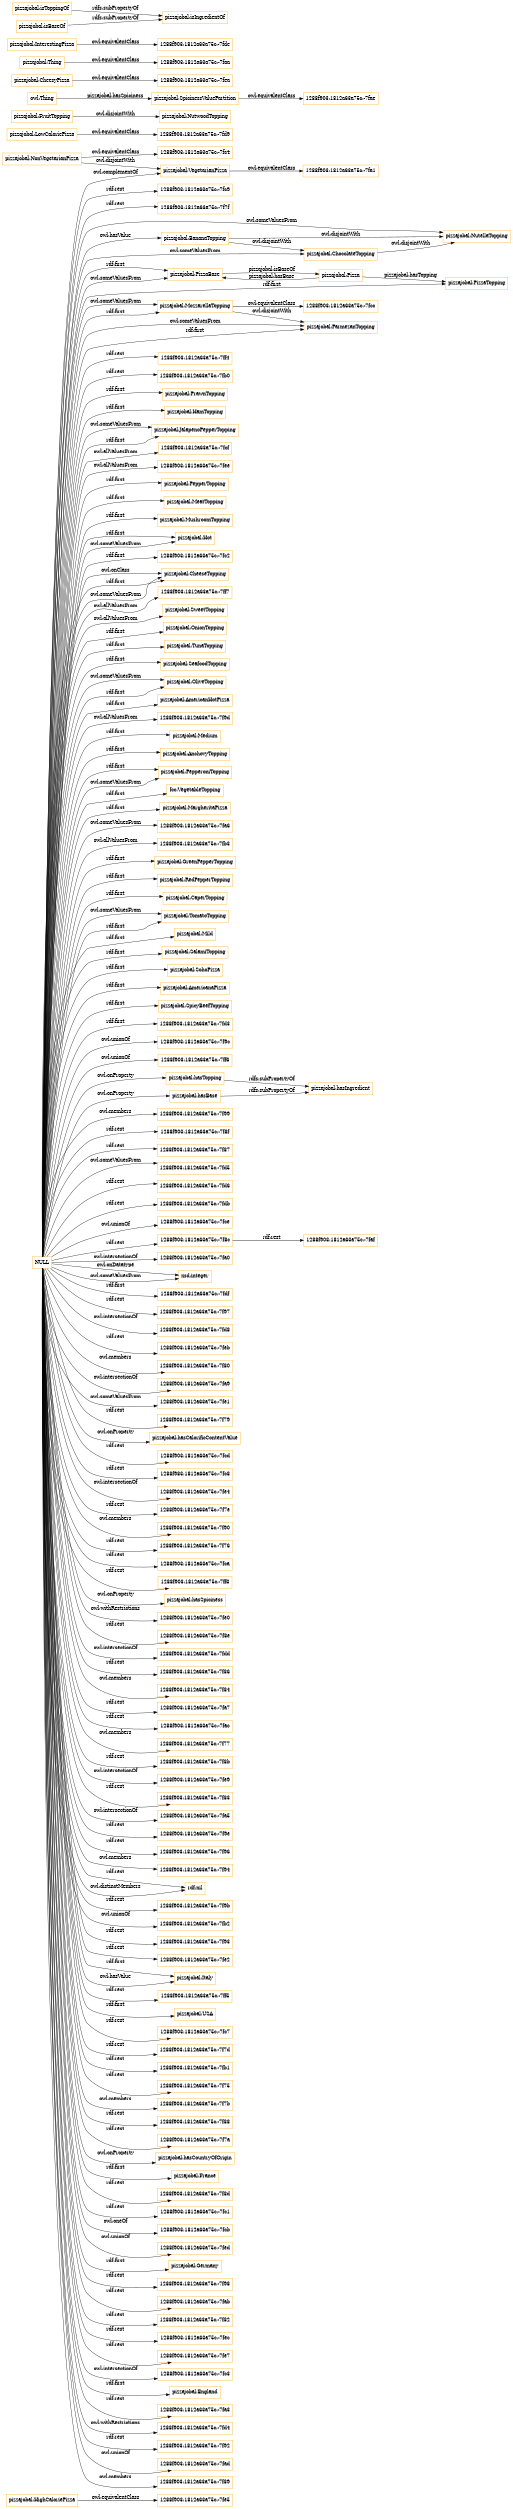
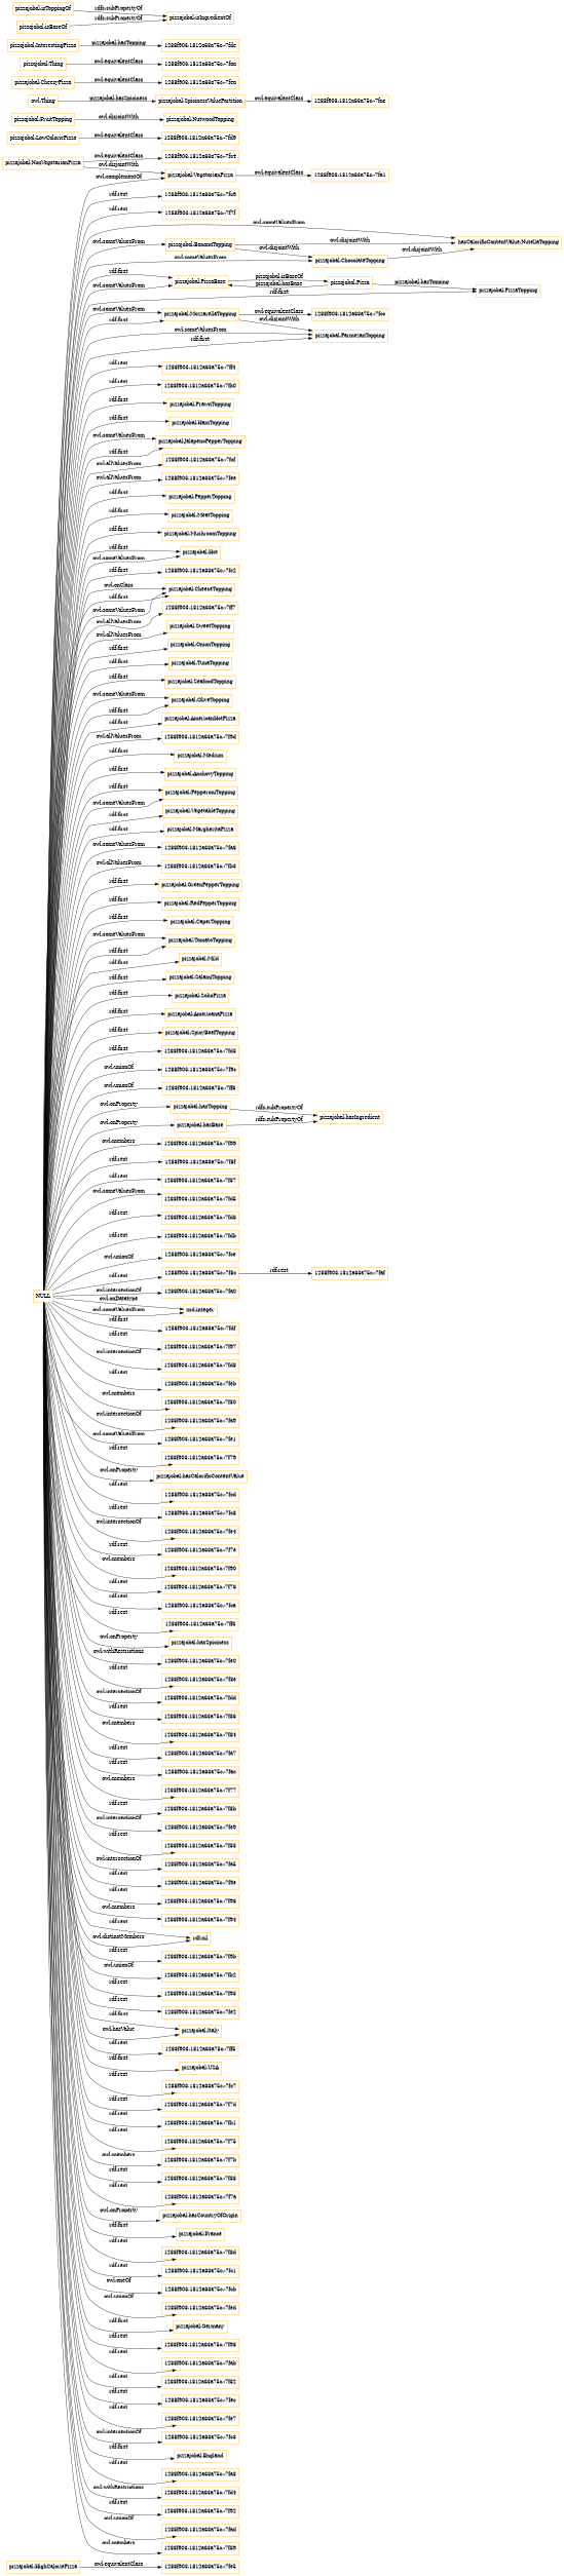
  digraph {
    rankdir=LR
    node [color=orange shape=rectangle]
    "pizzajobal:HighCaloriePizza"
    "1288f903:1812a63a75c:-7fe5"
    "pizzajobal:ChocolateTopping"
-   "pizzajobal:NutellaTopping"
+   "pizzajobal:NutellaTopping" [label="hasCalorificContentValue:NutellaTopping"]
    "pizzajobal:PizzaBase"
    "pizzajobal:Pizza"
    "pizzajobal:PizzaTopping"
    "pizzajobal:LowCaloriePizza"
    "1288f903:1812a63a75c:-7fd9"
    "pizzajobal:FruitTopping"
    "pizzajobal:NutwoodTopping"
    "pizzajobal:MozzarellaTopping"
    "pizzajobal:ParmezanTopping"
    "1288f903:1812a63a75c:-7fcc"
    "pizzajobal:SpicinessValuePartition"
    "1288f903:1812a63a75c:-7fae"
    "pizzajobal:CheesyPizza"
    "1288f903:1812a63a75c:-7fea"
    "pizzajobal:VegetarianPizza"
    "1288f903:1812a63a75c:-7fa1"
    "pizzajobal:BananaTopping"
    n22 [label="pizzajobal:Thing"]
    "1288f903:1812a63a75c:-7faa"
    "pizzajobal:InterestingPizza"
    "1288f903:1812a63a75c:-7fde"
    "pizzajobal:NonVegetarianPizza"
    "1288f903:1812a63a75c:-7fc4"
    NULL
    "pizzajobal:PrawnTopping"
    "pizzajobal:HamTopping"
    "pizzajobal:JalapenoPepperTopping"
    "1288f903:1812a63a75c:-7fcf"
    "1288f903:1812a63a75c:-7fee"
    "pizzajobal:PepperTopping"
    "pizzajobal:MeatTopping"
    "pizzajobal:MushroomTopping"
    "pizzajobal:Hot"
    "1288f903:1812a63a75c:-7fc2"
    "pizzajobal:CheeseTopping"
    "1288f903:1812a63a75c:-7ff7"
    "pizzajobal:SweetTopping"
    "pizzajobal:OnionTopping"
    "pizzajobal:TunaTopping"
    "pizzajobal:SeafoodTopping"
    "pizzajobal:OliveTopping"
    "pizzajobal:AmericanHotPizza"
    "1288f903:1812a63a75c:-7f9d"
    "pizzajobal:Medium"
    "pizzajobal:AnchovyTopping"
    "pizzajobal:PepperoniTopping"
-   "pizzajobal:VegetableTopping" [label="fcc:VegetableTopping"]
+   "pizzajobal:VegetableTopping"
    "pizzajobal:MargheritaPizza"
    "1288f903:1812a63a75c:-7fa6"
    "1288f903:1812a63a75c:-7fb3"
    "pizzajobal:GreenPepperTopping"
    "pizzajobal:RedPepperTopping"
    "pizzajobal:CaperTopping"
    "pizzajobal:TomatoTopping"
    "pizzajobal:Mild"
    "pizzajobal:SalamiTopping"
    "pizzajobal:SohoPizza"
    "pizzajobal:AmericanaPizza"
    "pizzajobal:SpicyBeefTopping"
    "1288f903:1812a63a75c:-7fd3"
    "1288f903:1812a63a75c:-7f9c"
    "1288f903:1812a63a75c:-7ff6"
    "pizzajobal:hasTopping"
    "1288f903:1812a63a75c:-7f99"
    "pizzajobal:hasBase"
    "1288f903:1812a63a75c:-7f8f"
    "1288f903:1812a63a75c:-7f87"
    "1288f903:1812a63a75c:-7fd5"
    "1288f903:1812a63a75c:-7fd6"
    "1288f903:1812a63a75c:-7fdb"
    "1288f903:1812a63a75c:-7fce"
    "1288f903:1812a63a75c:-7f8c"
    "1288f903:1812a63a75c:-7fa0"
    "xsd:integer"
    "1288f903:1812a63a75c:-7fdf"
    "1288f903:1812a63a75c:-7f97"
    "1288f903:1812a63a75c:-7fd8"
    "1288f903:1812a63a75c:-7feb"
    "1288f903:1812a63a75c:-7f80"
    "1288f903:1812a63a75c:-7fa9"
    "1288f903:1812a63a75c:-7fe1"
    "1288f903:1812a63a75c:-7f79"
    "pizzajobal:hasCalorificContentValue"
    "1288f903:1812a63a75c:-7fcd"
    n89 [label="1288f983:1812a63a75c:-7fc8"]
    "1288f903:1812a63a75c:-7fe4"
    "1288f903:1812a63a75c:-7f7e"
    "1288f903:1812a63a75c:-7f90"
    "1288f903:1812a63a75c:-7f76"
    "1288f903:1812a63a75c:-7fca"
    "1288f903:1812a63a75c:-7ff3"
    "pizzajobal:hasSpiciness"
    "1288f903:1812a63a75c:-7fe0"
    "1288f903:1812a63a75c:-7f8e"
    "1288f903:1812a63a75c:-7fdd"
    "1288f903:1812a63a75c:-7f86"
    "1288f903:1812a63a75c:-7f84"
    "1288f903:1812a63a75c:-7fa7"
    "1288f903:1812a63a75c:-7fac"
    "1288f903:1812a63a75c:-7f77"
    "1288f903:1812a63a75c:-7f8b"
    "1288f903:1812a63a75c:-7fe9"
    "1288f903:1812a63a75c:-7f83"
    "1288f903:1812a63a75c:-7fa5"
    "1288f903:1812a63a75c:-7f9e"
    "1288f903:1812a63a75c:-7f96"
    "1288f903:1812a63a75c:-7f94"
    "rdf:nil"
    "1288f903:1812a63a75c:-7f9b"
    "1288f903:1812a63a75c:-7fb2"
    "1288f903:1812a63a75c:-7f93"
    "1288f903:1812a63a75c:-7fe2"
    "pizzajobal:Italy"
    "1288f903:1812a63a75c:-7ff5"
    "pizzajobal:USA"
    "1288f903:1812a63a75c:-7fc7"
    "1288f903:1812a63a75c:-7f7d"
    "1288f903:1812a63a75c:-7fb1"
    "1288f903:1812a63a75c:-7f75"
    "1288f903:1812a63a75c:-7f7b"
    "1288f903:1812a63a75c:-7f88"
    "1288f903:1812a63a75c:-7f7a"
    "pizzajobal:hasCountryOfOrigin"
    "pizzajobal:France"
    "1288f903:1812a63a75c:-7f8d"
    "1288f903:1812a63a75c:-7fc1"
    "1288f903:1812a63a75c:-7fcb"
    "1288f903:1812a63a75c:-7fed"
    "pizzajobal:Germany"
    "1288f903:1812a63a75c:-7f98"
    "1288f903:1812a63a75c:-7fab"
    "1288f903:1812a63a75c:-7f82"
    "1288f903:1812a63a75c:-7fec"
    "1288f903:1812a63a75c:-7fe7"
    "1288f903:1812a63a75c:-7fc3"
    "pizzajobal:England"
    "1288f903:1812a63a75c:-7fa3"
    "1288f903:1812a63a75c:-7fd4"
    "1288f903:1812a63a75c:-7f92"
    "1288f903:1812a63a75c:-7fad"
    "1288f903:1812a63a75c:-7f89"
    "1288f903:1812a63a75c:-7fc9"
    "1288f903:1812a63a75c:-7f7f"
    "1288f903:1812a63a75c:-7ff4"
    "1288f903:1812a63a75c:-7fb0"
    "pizzajobal:hasIngredient"
    "1288f903:1812a63a75c:-7faf"
    "pizzajobal:isToppingOf"
    "pizzajobal:isIngredientOf"
    "pizzajobal:isBaseOf"
    "owl:Thing"
    "pizzajobal:HighCaloriePizza" -> "1288f903:1812a63a75c:-7fe5" [label="owl:equivalentClass"]
    "pizzajobal:ChocolateTopping" -> "pizzajobal:NutellaTopping" [label="owl:disjointWith"]
    "pizzajobal:PizzaBase" -> "pizzajobal:Pizza" [label="pizzajobal:isBaseOf"]
    "pizzajobal:Pizza" -> "pizzajobal:PizzaBase" [label="pizzajobal:hasBase"]
    "pizzajobal:Pizza" -> "pizzajobal:PizzaTopping" [label="pizzajobal:hasTopping"]
    "pizzajobal:LowCaloriePizza" -> "1288f903:1812a63a75c:-7fd9" [label="owl:equivalentClass"]
    "pizzajobal:FruitTopping" -> "pizzajobal:NutwoodTopping" [label="owl:disjointWith"]
    "pizzajobal:MozzarellaTopping" -> "pizzajobal:ParmezanTopping" [label="owl:disjointWith"]
    "pizzajobal:MozzarellaTopping" -> "1288f903:1812a63a75c:-7fcc" [label="owl:equivalentClass"]
    "pizzajobal:SpicinessValuePartition" -> "1288f903:1812a63a75c:-7fae" [label="owl:equivalentClass"]
    "pizzajobal:CheesyPizza" -> "1288f903:1812a63a75c:-7fea" [label="owl:equivalentClass"]
    "pizzajobal:VegetarianPizza" -> "1288f903:1812a63a75c:-7fa1" [label="owl:equivalentClass"]
    "pizzajobal:BananaTopping" -> "pizzajobal:ChocolateTopping" [label="owl:disjointWith"]
    "pizzajobal:BananaTopping" -> "pizzajobal:NutellaTopping" [label="owl:disjointWith"]
    n22 -> "1288f903:1812a63a75c:-7faa" [label="owl:equivalentClass"]
-   "pizzajobal:InterestingPizza" -> "1288f903:1812a63a75c:-7fde" [label="owl:equivalentClass"]
+   "pizzajobal:InterestingPizza" -> "1288f903:1812a63a75c:-7fde" [label="pizzajobal:hasTopping"]
    "pizzajobal:NonVegetarianPizza" -> "pizzajobal:VegetarianPizza" [label="owl:disjointWith"]
    "pizzajobal:NonVegetarianPizza" -> "1288f903:1812a63a75c:-7fc4" [label="owl:equivalentClass"]
    NULL -> "pizzajobal:ChocolateTopping" [label="owl:someValuesFrom"]
    NULL -> "pizzajobal:NutellaTopping" [label="owl:someValuesFrom"]
    NULL -> "pizzajobal:PizzaBase" [label="rdf:first"]
    NULL -> "pizzajobal:PizzaBase" [label="owl:someValuesFrom"]
    NULL -> "pizzajobal:PizzaTopping" [label="rdf:first"]
    NULL -> "pizzajobal:MozzarellaTopping" [label="owl:someValuesFrom"]
    NULL -> "pizzajobal:MozzarellaTopping" [label="rdf:first"]
    NULL -> "pizzajobal:ParmezanTopping" [label="owl:someValuesFrom"]
    NULL -> "pizzajobal:ParmezanTopping" [label="rdf:first"]
    NULL -> "pizzajobal:VegetarianPizza" [label="owl:complementOf"]
-   NULL -> "pizzajobal:BananaTopping" [label="owl:hasValue"]
+   NULL -> "pizzajobal:BananaTopping" [label="owl:someValuesFrom"]
    NULL -> "pizzajobal:PrawnTopping" [label="rdf:first"]
    NULL -> "pizzajobal:HamTopping" [label="rdf:first"]
    NULL -> "pizzajobal:JalapenoPepperTopping" [label="owl:someValuesFrom"]
    NULL -> "pizzajobal:JalapenoPepperTopping" [label="rdf:first"]
    NULL -> "1288f903:1812a63a75c:-7fcf" [label="owl:allValuesFrom"]
    NULL -> "1288f903:1812a63a75c:-7fee" [label="owl:allValuesFrom"]
    NULL -> "pizzajobal:PepperTopping" [label="rdf:first"]
    NULL -> "pizzajobal:MeatTopping" [label="rdf:first"]
    NULL -> "pizzajobal:MushroomTopping" [label="rdf:first"]
    NULL -> "pizzajobal:Hot" [label="rdf:first"]
    NULL -> "pizzajobal:Hot" [label="owl:someValuesFrom"]
    NULL -> "1288f903:1812a63a75c:-7fc2" [label="rdf:first"]
    NULL -> "pizzajobal:CheeseTopping" [label="owl:onClass"]
    NULL -> "pizzajobal:CheeseTopping" [label="rdf:first"]
    NULL -> "pizzajobal:CheeseTopping" [label="owl:someValuesFrom"]
    NULL -> "1288f903:1812a63a75c:-7ff7" [label="owl:allValuesFrom"]
    NULL -> "pizzajobal:SweetTopping" [label="owl:allValuesFrom"]
    NULL -> "pizzajobal:OnionTopping" [label="rdf:first"]
    NULL -> "pizzajobal:TunaTopping" [label="rdf:first"]
    NULL -> "pizzajobal:SeafoodTopping" [label="rdf:first"]
    NULL -> "pizzajobal:OliveTopping" [label="owl:someValuesFrom"]
    NULL -> "pizzajobal:OliveTopping" [label="rdf:first"]
    NULL -> "pizzajobal:AmericanHotPizza" [label="rdf:first"]
    NULL -> "1288f903:1812a63a75c:-7f9d" [label="owl:allValuesFrom"]
    NULL -> "pizzajobal:Medium" [label="rdf:first"]
    NULL -> "pizzajobal:AnchovyTopping" [label="rdf:first"]
    NULL -> "pizzajobal:PepperoniTopping" [label="rdf:first"]
    NULL -> "pizzajobal:PepperoniTopping" [label="owl:someValuesFrom"]
    NULL -> "pizzajobal:VegetableTopping" [label="rdf:first"]
    NULL -> "pizzajobal:MargheritaPizza" [label="rdf:first"]
    NULL -> "1288f903:1812a63a75c:-7fa6" [label="owl:someValuesFrom"]
    NULL -> "1288f903:1812a63a75c:-7fb3" [label="owl:allValuesFrom"]
    NULL -> "pizzajobal:GreenPepperTopping" [label="rdf:first"]
    NULL -> "pizzajobal:RedPepperTopping" [label="rdf:first"]
    NULL -> "pizzajobal:CaperTopping" [label="rdf:first"]
    NULL -> "pizzajobal:TomatoTopping" [label="owl:someValuesFrom"]
    NULL -> "pizzajobal:TomatoTopping" [label="rdf:first"]
    NULL -> "pizzajobal:Mild" [label="rdf:first"]
    NULL -> "pizzajobal:SalamiTopping" [label="rdf:first"]
    NULL -> "pizzajobal:SohoPizza" [label="rdf:first"]
    NULL -> "pizzajobal:AmericanaPizza" [label="rdf:first"]
    NULL -> "pizzajobal:SpicyBeefTopping" [label="rdf:first"]
    NULL -> "1288f903:1812a63a75c:-7fd3" [label="rdf:first"]
    NULL -> "1288f903:1812a63a75c:-7f9c" [label="owl:unionOf"]
    NULL -> "1288f903:1812a63a75c:-7ff6" [label="owl:unionOf"]
    NULL -> "pizzajobal:hasTopping" [label="owl:onProperty"]
    NULL -> "1288f903:1812a63a75c:-7f99" [label="owl:members"]
    NULL -> "pizzajobal:hasBase" [label="owl:onProperty"]
    NULL -> "1288f903:1812a63a75c:-7f8f" [label="rdf:rest"]
    NULL -> "1288f903:1812a63a75c:-7f87" [label="rdf:rest"]
    NULL -> "1288f903:1812a63a75c:-7fd5" [label="owl:someValuesFrom"]
    NULL -> "1288f903:1812a63a75c:-7fd6" [label="rdf:rest"]
    NULL -> "1288f903:1812a63a75c:-7fdb" [label="rdf:rest"]
    NULL -> "1288f903:1812a63a75c:-7fce" [label="owl:unionOf"]
    NULL -> "1288f903:1812a63a75c:-7f8c" [label="rdf:rest"]
    NULL -> "1288f903:1812a63a75c:-7fa0" [label="owl:intersectionOf"]
    NULL -> "xsd:integer" [label="owl:onDatatype"]
    NULL -> "xsd:integer" [label="owl:someValuesFrom"]
    NULL -> "1288f903:1812a63a75c:-7fdf" [label="rdf:first"]
    NULL -> "1288f903:1812a63a75c:-7f97" [label="rdf:rest"]
    NULL -> "1288f903:1812a63a75c:-7fd8" [label="owl:intersectionOf"]
    NULL -> "1288f903:1812a63a75c:-7feb" [label="rdf:rest"]
    NULL -> "1288f903:1812a63a75c:-7f80" [label="owl:members"]
    NULL -> "1288f903:1812a63a75c:-7fa9" [label="owl:intersectionOf"]
    NULL -> "1288f903:1812a63a75c:-7fe1" [label="owl:someValuesFrom"]
    NULL -> "1288f903:1812a63a75c:-7f79" [label="rdf:rest"]
    NULL -> "pizzajobal:hasCalorificContentValue" [label="owl:onProperty"]
    NULL -> "1288f903:1812a63a75c:-7fcd" [label="rdf:rest"]
    NULL -> n89 [label="rdf:rest"]
    NULL -> "1288f903:1812a63a75c:-7fe4" [label="owl:intersectionOf"]
    NULL -> "1288f903:1812a63a75c:-7f7e" [label="rdf:rest"]
    NULL -> "1288f903:1812a63a75c:-7f90" [label="owl:members"]
    NULL -> "1288f903:1812a63a75c:-7f76" [label="rdf:rest"]
    NULL -> "1288f903:1812a63a75c:-7fca" [label="rdf:rest"]
    NULL -> "1288f903:1812a63a75c:-7ff3" [label="rdf:rest"]
    NULL -> "pizzajobal:hasSpiciness" [label="owl:onProperty"]
    NULL -> "1288f903:1812a63a75c:-7fe0" [label="owl:withRestrictions"]
    NULL -> "1288f903:1812a63a75c:-7f8e" [label="rdf:rest"]
    NULL -> "1288f903:1812a63a75c:-7fdd" [label="owl:intersectionOf"]
    NULL -> "1288f903:1812a63a75c:-7f86" [label="rdf:rest"]
    NULL -> "1288f903:1812a63a75c:-7f84" [label="owl:members"]
    NULL -> "1288f903:1812a63a75c:-7fa7" [label="rdf:rest"]
    NULL -> "1288f903:1812a63a75c:-7fac" [label="rdf:rest"]
    NULL -> "1288f903:1812a63a75c:-7f77" [label="owl:members"]
    NULL -> "1288f903:1812a63a75c:-7f8b" [label="rdf:rest"]
    NULL -> "1288f903:1812a63a75c:-7fe9" [label="owl:intersectionOf"]
    NULL -> "1288f903:1812a63a75c:-7f83" [label="rdf:rest"]
    NULL -> "1288f903:1812a63a75c:-7fa5" [label="owl:intersectionOf"]
    NULL -> "1288f903:1812a63a75c:-7f9e" [label="rdf:rest"]
    NULL -> "1288f903:1812a63a75c:-7f96" [label="rdf:rest"]
    NULL -> "1288f903:1812a63a75c:-7f94" [label="owl:members"]
    NULL -> "rdf:nil" [label="rdf:rest"]
    NULL -> "rdf:nil" [label="owl:distinctMembers"]
    NULL -> "1288f903:1812a63a75c:-7f9b" [label="rdf:rest"]
    NULL -> "1288f903:1812a63a75c:-7fb2" [label="owl:unionOf"]
    NULL -> "1288f903:1812a63a75c:-7f93" [label="rdf:rest"]
    NULL -> "1288f903:1812a63a75c:-7fe2" [label="rdf:rest"]
    NULL -> "pizzajobal:Italy" [label="rdf:first"]
    NULL -> "pizzajobal:Italy" [label="owl:hasValue"]
    NULL -> "1288f903:1812a63a75c:-7ff5" [label="rdf:rest"]
    NULL -> "pizzajobal:USA" [label="rdf:first"]
    NULL -> "1288f903:1812a63a75c:-7fc7" [label="rdf:rest"]
    NULL -> "1288f903:1812a63a75c:-7f7d" [label="rdf:rest"]
    NULL -> "1288f903:1812a63a75c:-7fb1" [label="rdf:rest"]
    NULL -> "1288f903:1812a63a75c:-7f75" [label="rdf:rest"]
    NULL -> "1288f903:1812a63a75c:-7f7b" [label="owl:members"]
    NULL -> "1288f903:1812a63a75c:-7f88" [label="rdf:rest"]
    NULL -> "1288f903:1812a63a75c:-7f7a" [label="rdf:rest"]
    NULL -> "pizzajobal:hasCountryOfOrigin" [label="owl:onProperty"]
    NULL -> "pizzajobal:France" [label="rdf:first"]
    NULL -> "1288f903:1812a63a75c:-7f8d" [label="rdf:rest"]
    NULL -> "1288f903:1812a63a75c:-7fc1" [label="rdf:rest"]
    NULL -> "1288f903:1812a63a75c:-7fcb" [label="owl:oneOf"]
    NULL -> "1288f903:1812a63a75c:-7fed" [label="owl:unionOf"]
    NULL -> "pizzajobal:Germany" [label="rdf:first"]
    NULL -> "1288f903:1812a63a75c:-7f98" [label="rdf:rest"]
    NULL -> "1288f903:1812a63a75c:-7fab" [label="rdf:rest"]
    NULL -> "1288f903:1812a63a75c:-7f82" [label="rdf:rest"]
    NULL -> "1288f903:1812a63a75c:-7fec" [label="rdf:rest"]
    NULL -> "1288f903:1812a63a75c:-7fe7" [label="rdf:rest"]
    NULL -> "1288f903:1812a63a75c:-7fc3" [label="owl:intersectionOf"]
    NULL -> "pizzajobal:England" [label="rdf:first"]
    NULL -> "1288f903:1812a63a75c:-7fa3" [label="rdf:rest"]
    NULL -> "1288f903:1812a63a75c:-7fd4" [label="owl:withRestrictions"]
    NULL -> "1288f903:1812a63a75c:-7f92" [label="rdf:rest"]
    NULL -> "1288f903:1812a63a75c:-7fad" [label="owl:unionOf"]
    NULL -> "1288f903:1812a63a75c:-7f89" [label="owl:members"]
    NULL -> "1288f903:1812a63a75c:-7fc9" [label="rdf:rest"]
    NULL -> "1288f903:1812a63a75c:-7f7f" [label="rdf:rest"]
    NULL -> "1288f903:1812a63a75c:-7ff4" [label="rdf:rest"]
    NULL -> "1288f903:1812a63a75c:-7fb0" [label="rdf:rest"]
    "pizzajobal:hasTopping" -> "pizzajobal:hasIngredient" [label="rdfs:subPropertyOf"]
    "pizzajobal:hasBase" -> "pizzajobal:hasIngredient" [label="rdfs:subPropertyOf"]
    "1288f903:1812a63a75c:-7f8c" -> "1288f903:1812a63a75c:-7faf" [label="rdf:rest"]
    "pizzajobal:isToppingOf" -> "pizzajobal:isIngredientOf" [label="rdfs:subPropertyOf"]
    "pizzajobal:isBaseOf" -> "pizzajobal:isIngredientOf" [label="rdfs:subPropertyOf"]
    "owl:Thing" -> "pizzajobal:SpicinessValuePartition" [label="pizzajobal:hasSpiciness"]
  }
